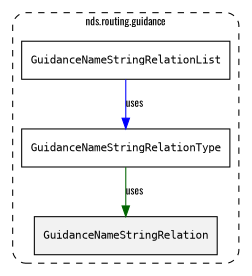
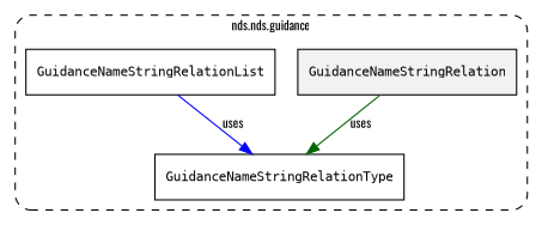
  digraph {
    fontname=Oswald
    fontsize=10
    rankdir=TB
    node [fontname=Oswald fontsize=10 shape=box]
    edge [fontname=Oswald fontsize=10]
    n1 [fillcolor="#0000000D" label=<<font face="monospace"><table align="center" border="0" cellspacing="0" cellpadding="0"><tr><td href="../../../content/packages/nds.routing.guidance.html#Structure-GuidanceNameStringRelation" title="Structure defined in nds.routing.guidance">GuidanceNameStringRelation</td></tr></table></font>> style=filled]
    n2 [label=<<font face="monospace"><table align="center" border="0" cellspacing="0" cellpadding="0"><tr><td href="../../../content/packages/nds.routing.guidance.html#Enum-GuidanceNameStringRelationType" title="Enum defined in nds.routing.guidance">GuidanceNameStringRelationType</td></tr></table></font>>]
    n3 [label=<<font face="monospace"><table align="center" border="0" cellspacing="0" cellpadding="0"><tr><td href="../../../content/packages/nds.routing.guidance.html#Structure-GuidanceNameStringRelationList" title="Structure defined in nds.routing.guidance">GuidanceNameStringRelationList</td></tr></table></font>>]
    subgraph cluster_1 {
-     label="nds.routing.guidance"
+     label="nds.nds.guidance"
      style="dashed, rounded"
      n1
      n2
      n3
    }
-   n2 -> n1 [color=darkgreen label=uses]
+   n1 -> n2 [color=darkgreen label=uses]
    n3 -> n2 [color=blue label=uses]
  }
